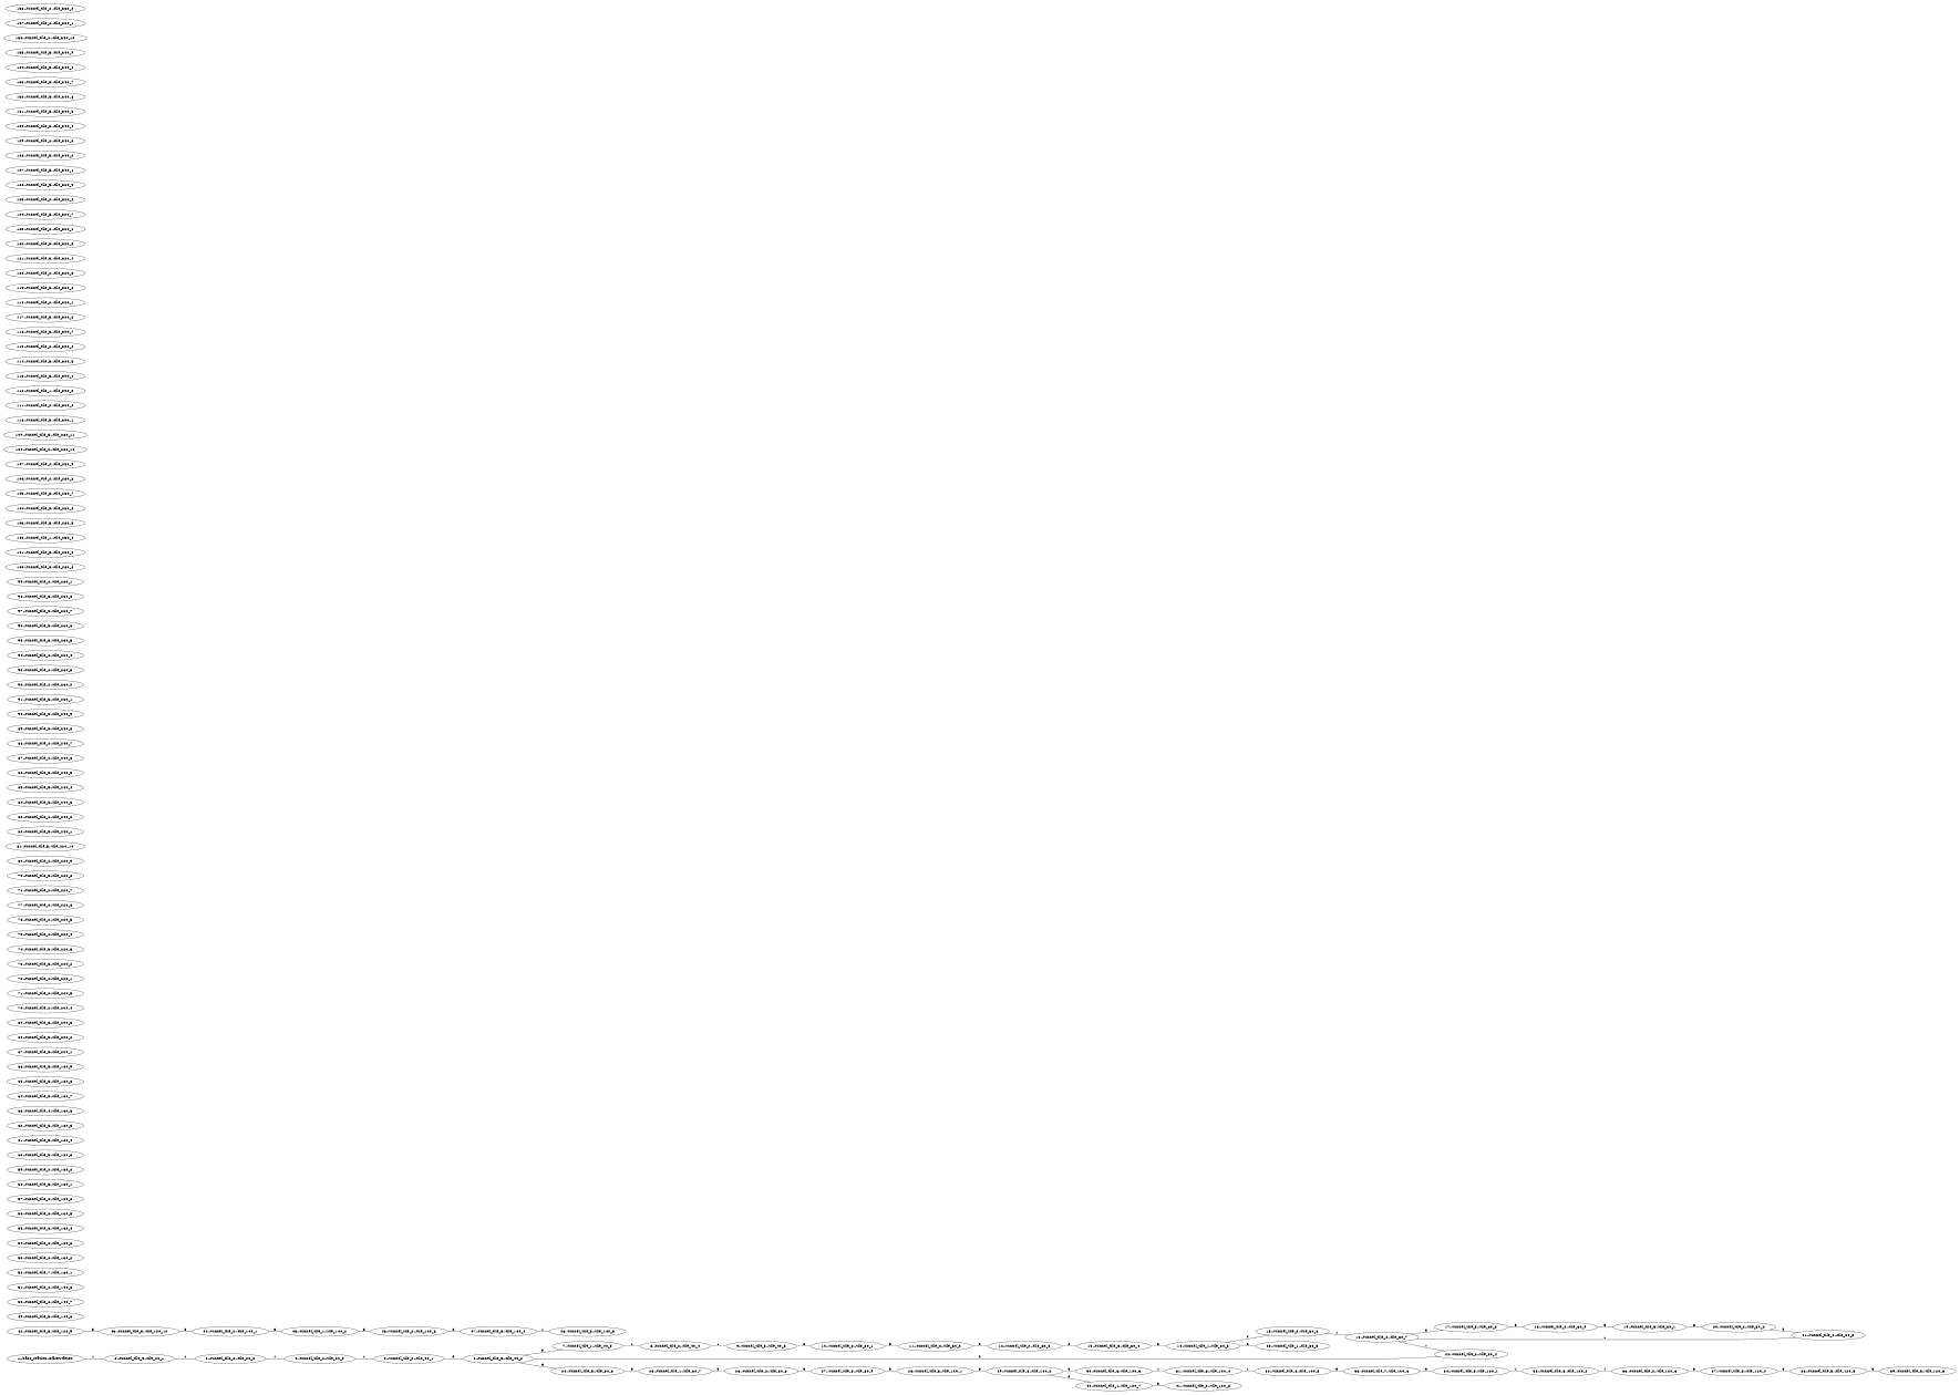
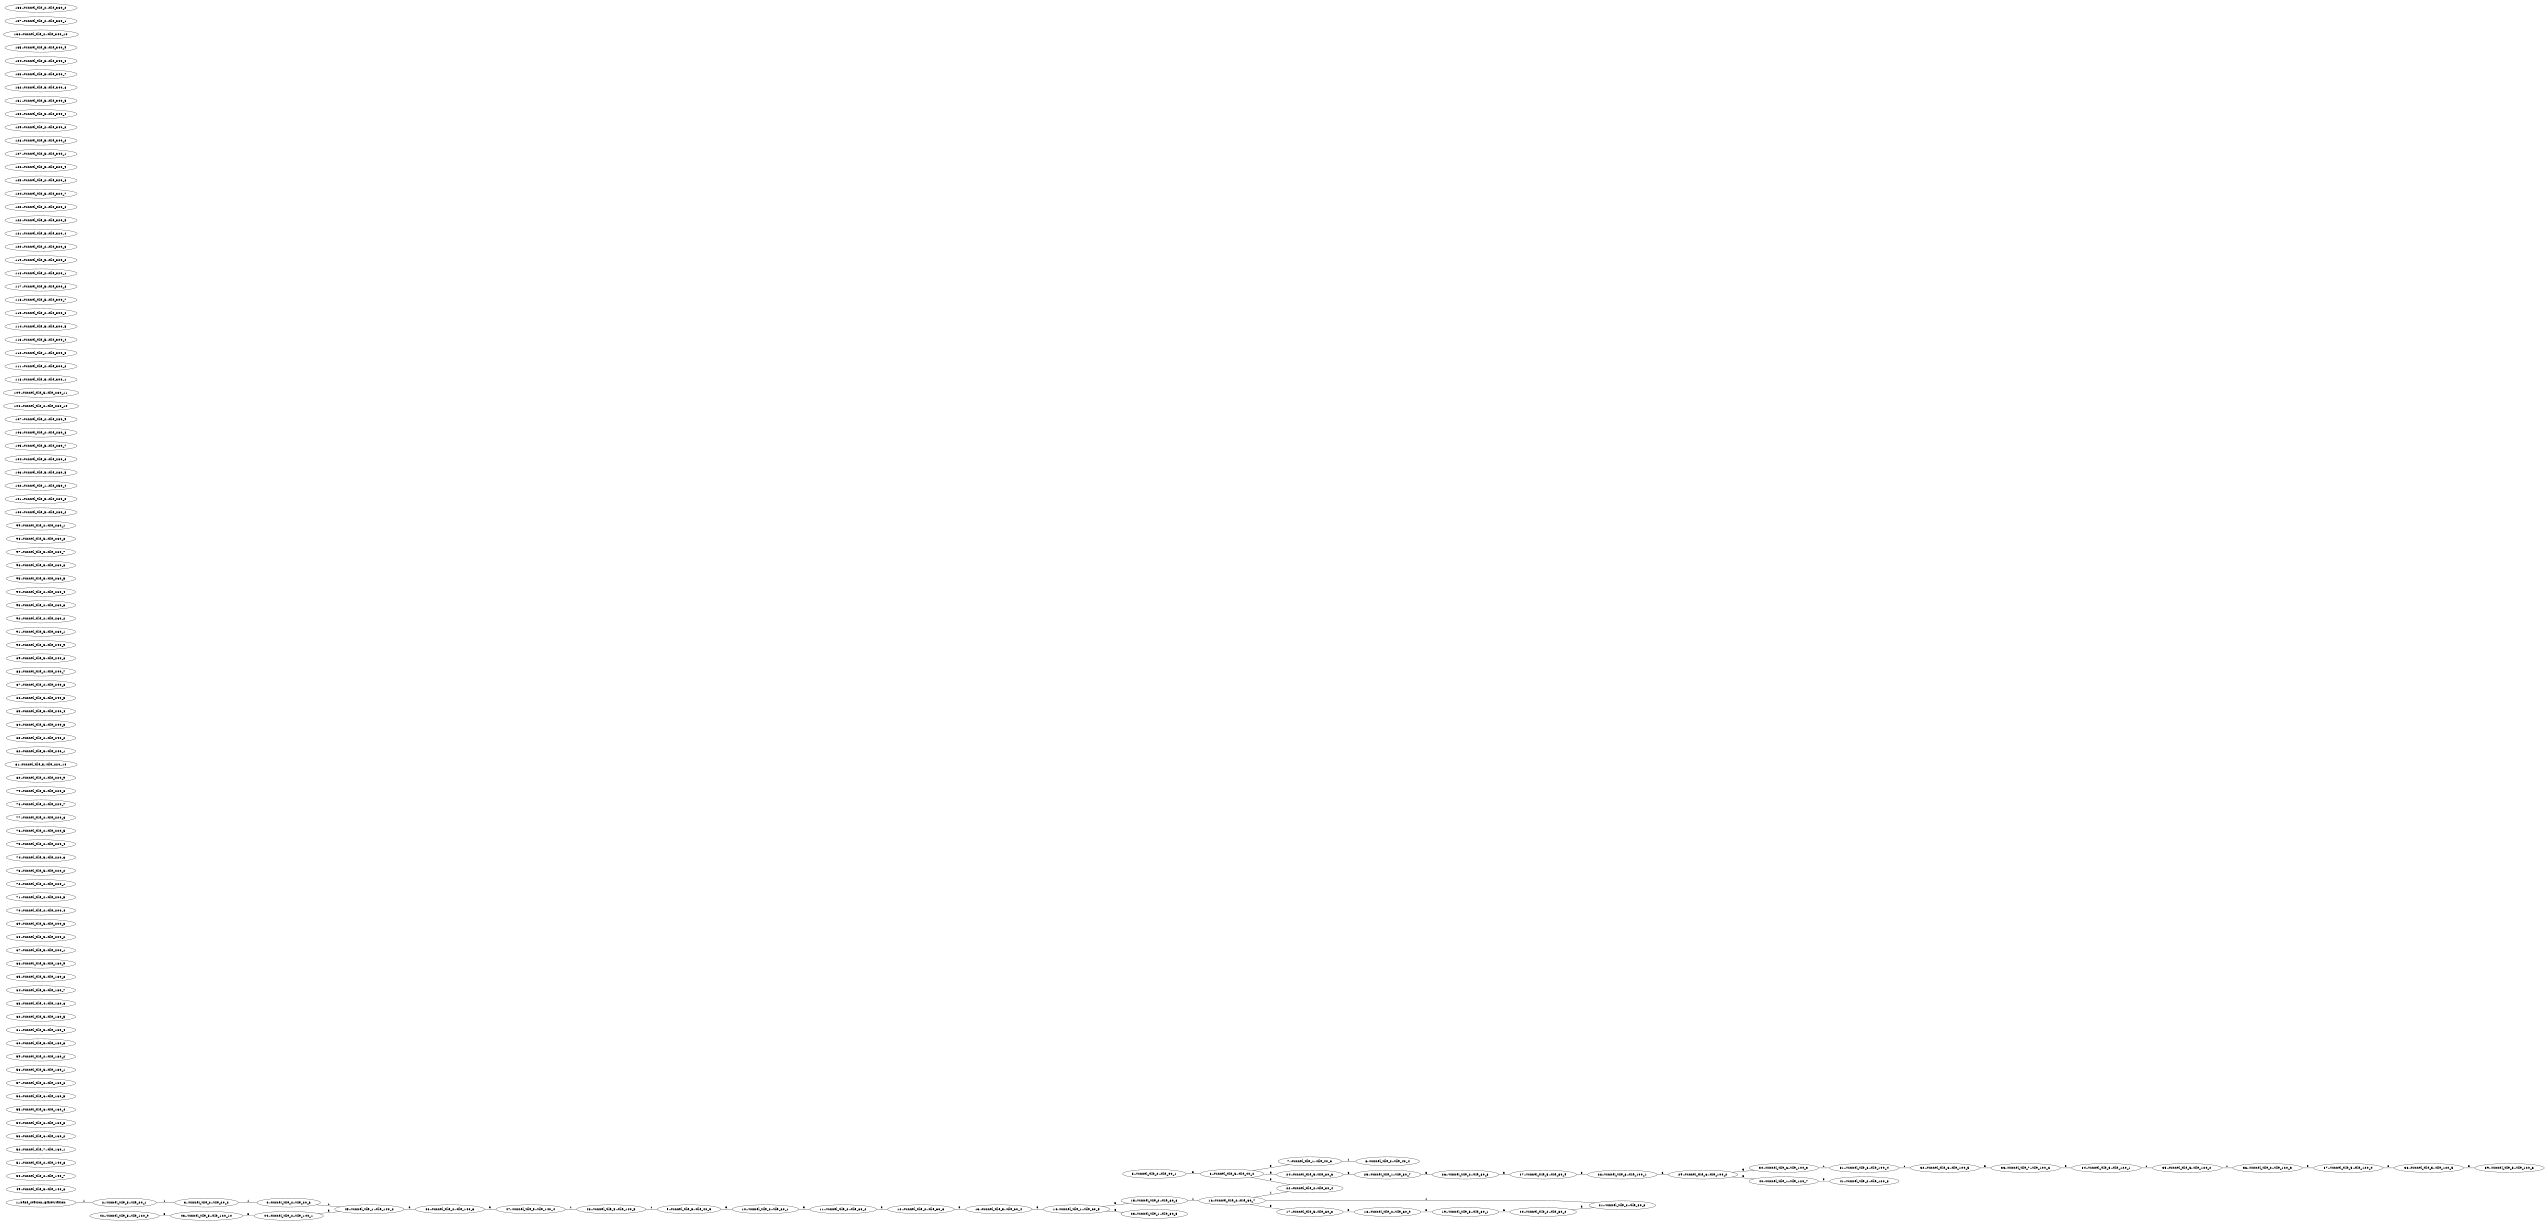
  graph {
    rankdir=LR
    n1 [label="1::base_station::BaseStation"]
    n2 [label="2::tunnel_tile_5::tile_20_1"]
    n3 [label="3::tunnel_tile_2::tile_20_2"]
    n4 [label="4::tunnel_tile_2::tile_20_3"]
    n5 [label="5::tunnel_tile_2::tile_40_1"]
    n6 [label="6::tunnel_tile_5::tile_40_2"]
    n7 [label="7::tunnel_tile_1::tile_40_3"]
    n8 [label="22::tunnel_tile_2::tile_80_4"]
    n9 [label="24::tunnel_tile_5::tile_80_6"]
    n10 [label="8::tunnel_tile_2::tile_40_4"]
    n11 [label="25::tunnel_tile_1::tile_80_7"]
    n12 [label="9::tunnel_tile_5::tile_40_5"]
    n13 [label="10::tunnel_tile_2::tile_60_1"]
    n14 [label="11::tunnel_tile_2::tile_60_2"]
    n15 [label="12::tunnel_tile_2::tile_60_3"]
    n16 [label="13::tunnel_tile_5::tile_60_4"]
    n17 [label="14::tunnel_tile_1::tile_60_5"]
    n18 [label="15::tunnel_tile_2::tile_60_6"]
    n19 [label="23::tunnel_tile_1::tile_80_5"]
    n20 [label="16::tunnel_tile_2::tile_60_7"]
    n21 [label="17::tunnel_tile_5::tile_60_8"]
    n22 [label="21::tunnel_tile_2::tile_80_3"]
    n23 [label="18::tunnel_tile_2::tile_60_9"]
    n24 [label="19::tunnel_tile_5::tile_80_1"]
    n25 [label="20::tunnel_tile_2::tile_80_2"]
    n26 [label="26::tunnel_tile_2::tile_80_8"]
    n27 [label="27::tunnel_tile_5::tile_80_9"]
    n28 [label="28::tunnel_tile_6::tile_100_1"]
    n29 [label="29::tunnel_tile_6::tile_100_2"]
    n30 [label="30::tunnel_tile_6::tile_100_3"]
    n31 [label="40::tunnel_tile_1::tile_120_7"]
    n32 [label="31::tunnel_tile_6::tile_100_4"]
    n33 [label="41::tunnel_tile_2::tile_120_8"]
    n34 [label="32::tunnel_tile_6::tile_100_5"]
    n35 [label="33::tunnel_tile_7::tile_100_6"]
    n36 [label="34::tunnel_tile_5::tile_120_1"]
    n37 [label="35::tunnel_tile_5::tile_120_2"]
    n38 [label="36::tunnel_tile_2::tile_120_3"]
    n39 [label="37::tunnel_tile_5::tile_120_4"]
    n40 [label="38::tunnel_tile_5::tile_120_5"]
    n41 [label="39::tunnel_tile_5::tile_120_6"]
    n42 [label="42::tunnel_tile_5::tile_120_9"]
    n43 [label="43::tunnel_tile_5::tile_120_10"]
    n44 [label="44::tunnel_tile_2::tile_140_1"]
    n45 [label="45::tunnel_tile_1::tile_140_2"]
    n46 [label="46::tunnel_tile_2::tile_140_3"]
    n47 [label="47::tunnel_tile_5::tile_140_4"]
    n48 [label="48::tunnel_tile_5::tile_140_5"]
    n49 [label="49::tunnel_tile_5::tile_140_6"]
    n50 [label="50::tunnel_tile_2::tile_140_7"]
    n51 [label="51::tunnel_tile_2::tile_140_8"]
    n52 [label="52::tunnel_tile_7::tile_160_1"]
    n53 [label="53::tunnel_tile_6::tile_160_2"]
    n54 [label="54::tunnel_tile_6::tile_160_3"]
    n55 [label="55::tunnel_tile_6::tile_160_4"]
    n56 [label="56::tunnel_tile_6::tile_160_5"]
    n57 [label="57::tunnel_tile_6::tile_160_6"]
    n58 [label="58::tunnel_tile_5::tile_180_1"]
    n59 [label="59::tunnel_tile_2::tile_180_2"]
    n60 [label="60::tunnel_tile_5::tile_180_3"]
    n61 [label="61::tunnel_tile_5::tile_180_4"]
    n62 [label="62::tunnel_tile_5::tile_180_5"]
    n63 [label="63::tunnel_tile_4::tile_180_6"]
    n64 [label="64::tunnel_tile_5::tile_180_7"]
    n65 [label="65::tunnel_tile_5::tile_180_8"]
    n66 [label="66::tunnel_tile_5::tile_180_9"]
    n67 [label="67::tunnel_tile_5::tile_200_1"]
    n68 [label="68::tunnel_tile_5::tile_200_2"]
    n69 [label="69::tunnel_tile_5::tile_200_3"]
    n70 [label="70::tunnel_tile_2::tile_200_4"]
    n71 [label="71::tunnel_tile_2::tile_200_5"]
    n72 [label="72::tunnel_tile_2::tile_220_1"]
    n73 [label="73::tunnel_tile_5::tile_220_2"]
    n74 [label="74::tunnel_tile_5::tile_220_3"]
    n75 [label="75::tunnel_tile_2::tile_220_4"]
    n76 [label="76::tunnel_tile_2::tile_220_5"]
    n77 [label="77::tunnel_tile_2::tile_220_6"]
    n78 [label="78::tunnel_tile_2::tile_220_7"]
    n79 [label="79::tunnel_tile_5::tile_220_8"]
    n80 [label="80::tunnel_tile_2::tile_220_9"]
    n81 [label="81::tunnel_tile_5::tile_220_10"]
    n82 [label="82::tunnel_tile_5::tile_240_1"]
    n83 [label="83::tunnel_tile_2::tile_240_2"]
    n84 [label="84::tunnel_tile_5::tile_240_3"]
    n85 [label="85::tunnel_tile_5::tile_240_4"]
    n86 [label="86::tunnel_tile_5::tile_240_5"]
    n87 [label="87::tunnel_tile_2::tile_240_6"]
    n88 [label="88::tunnel_tile_2::tile_240_7"]
    n89 [label="89::tunnel_tile_5::tile_240_8"]
    n90 [label="90::tunnel_tile_5::tile_240_9"]
    n91 [label="91::tunnel_tile_5::tile_260_1"]
    n92 [label="92::tunnel_tile_2::tile_260_2"]
    n93 [label="93::tunnel_tile_2::tile_260_3"]
    n94 [label="94::tunnel_tile_2::tile_260_4"]
    n95 [label="95::tunnel_tile_5::tile_260_5"]
    n96 [label="96::tunnel_tile_5::tile_260_6"]
    n97 [label="97::tunnel_tile_5::tile_260_7"]
    n98 [label="98::tunnel_tile_5::tile_260_8"]
    n99 [label="99::tunnel_tile_2::tile_280_1"]
    n100 [label="100::tunnel_tile_5::tile_280_2"]
    n101 [label="101::tunnel_tile_5::tile_280_3"]
    n102 [label="102::tunnel_tile_1::tile_250_4"]
    n103 [label="103::tunnel_tile_5::tile_280_5"]
    n104 [label="104::tunnel_tile_5::tile_280_6"]
    n105 [label="105::tunnel_tile_5::tile_280_7"]
    n106 [label="106::tunnel_tile_2::tile_280_8"]
    n107 [label="107::tunnel_tile_2::tile_280_9"]
    n108 [label="108::tunnel_tile_2::tile_280_10"]
    n109 [label="109::tunnel_tile_5::tile_280_11"]
    n110 [label="118::tunnel_tile_5::tile_300_1"]
    n111 [label="111::tunnel_tile_2::tile_300_2"]
    n112 [label="112::tunnel_tile_1::tile_300_3"]
    n113 [label="113::tunnel_tile_5::tile_300_4"]
    n114 [label="114::tunnel_tile_5::tile_300_5"]
    n115 [label="115::tunnel_tile_2::tile_300_6"]
    n116 [label="116::tunnel_tile_5::tile_300_7"]
    n117 [label="117::tunnel_tile_5::tile_300_8"]
    n118 [label="118::tunnel_tile_2::tile_320_1"]
    n119 [label="119::tunnel_tile_5::tile_320_2"]
    n120 [label="120::tunnel_tile_2::tile_320_3"]
    n121 [label="121::tunnel_tile_5::tile_320_4"]
    n122 [label="122::tunnel_tile_5::tile_320_5"]
    n123 [label="123::tunnel_tile_2::tile_320_6"]
    n124 [label="124::tunnel_tile_5::tile_320_7"]
    n125 [label="125::tunnel_tile_2::tile_320_8"]
    n126 [label="126::tunnel_tile_5::tile_320_9"]
    n127 [label="127::tunnel_tile_5::tile_340_1"]
    n128 [label="128::tunnel_tile_5::tile_340_2"]
    n129 [label="129::tunnel_tile_2::tile_340_3"]
    n130 [label="130::tunnel_tile_5::tile_340_4"]
    n131 [label="131::tunnel_tile_5::tile_340_5"]
    n132 [label="132::tunnel_tile_5::tile_340_6"]
    n133 [label="133::tunnel_tile_5::tile_340_7"]
    n134 [label="134::tunnel_tile_5::tile_340_8"]
    n135 [label="135::tunnel_tile_5::tile_340_9"]
    n136 [label="136::tunnel_tile_2::tile_340_10"]
    n137 [label="137::tunnel_tile_2::tile_360_1"]
    n138 [label="138::tunnel_tile_2::tile_360_2"]
    n1 -- n2 [label=1]
    n2 -- n3 [label=1]
    n3 -- n4 [label=1]
-   n4 -- n5 [label=1]
+   n4 -- n45 [label=1]
    n5 -- n6 [label=3]
    n6 -- n7 [label=3]
    n6 -- n8 [label=3]
    n6 -- n9 [label=6]
    n7 -- n10 [label=1]
    n9 -- n11 [label=6]
-   n10 -- n12 [label=1]
+   n48 -- n12 [label=1]
    n11 -- n26 [label=3]
    n12 -- n13 [label=3]
    n13 -- n14 [label=3]
    n14 -- n15 [label=3]
    n15 -- n16 [label=3]
    n16 -- n17 [label=3]
    n17 -- n18 [label=3]
    n17 -- n19 [label=6]
    n18 -- n20 [label=1]
    n20 -- n8 [label=1]
    n20 -- n21 [label=3]
    n20 -- n22 [label=1]
    n21 -- n23 [label=3]
    n23 -- n24 [label=3]
    n24 -- n25 [label=6]
    n25 -- n22 [label=3]
    n26 -- n27 [label=3]
    n27 -- n28 [label=3]
    n28 -- n29 [label=6]
    n29 -- n30 [label=3]
    n29 -- n31 [label=3]
    n30 -- n32 [label=1]
    n31 -- n33 [label=3]
    n32 -- n34 [label=1]
    n34 -- n35 [label=3]
    n35 -- n36 [label=3]
    n36 -- n37 [label=1]
    n37 -- n38 [label=1]
    n38 -- n39 [label=3]
    n39 -- n40 [label=6]
    n40 -- n41 [label=3]
    n42 -- n43 [label=3]
    n43 -- n44 [label=3]
    n44 -- n45 [label=3]
    n45 -- n46 [label=6]
    n46 -- n47 [label=3]
    n47 -- n48 [label=1]
  }
